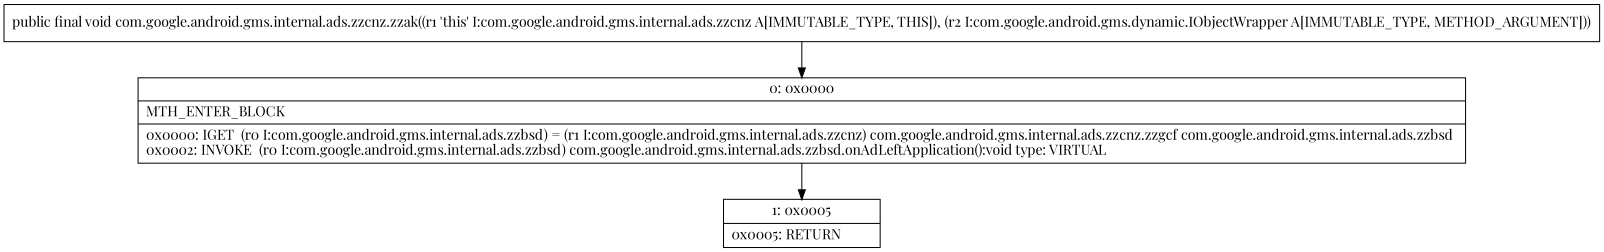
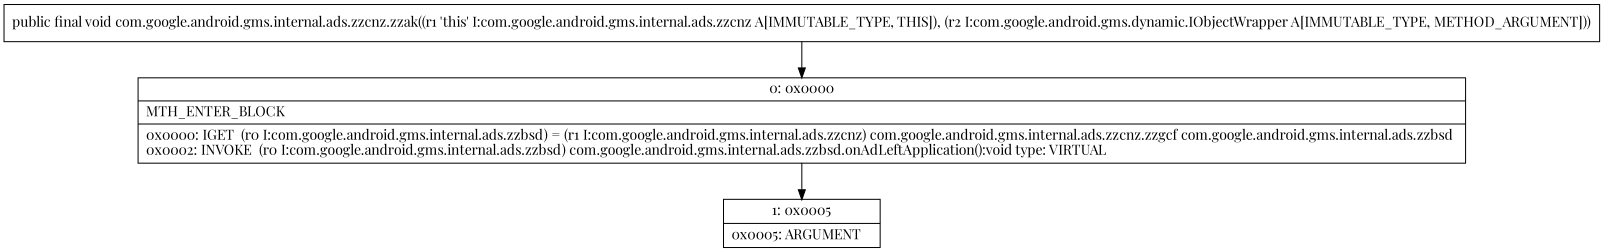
  digraph {
    fontname="Playfair Display"
    node [shape=record fontname="Playfair Display"]
    edge [fontname="Playfair Display"]
    n1 [label="{0\:\ 0x0000|MTH_ENTER_BLOCK\l|0x0000: IGET  (r0 I:com.google.android.gms.internal.ads.zzbsd) = (r1 I:com.google.android.gms.internal.ads.zzcnz) com.google.android.gms.internal.ads.zzcnz.zzgcf com.google.android.gms.internal.ads.zzbsd \l0x0002: INVOKE  (r0 I:com.google.android.gms.internal.ads.zzbsd) com.google.android.gms.internal.ads.zzbsd.onAdLeftApplication():void type: VIRTUAL \l}"]
-   n2 [label="{1\:\ 0x0005|0x0005: RETURN   \l}"]
+   n2 [label="{1\:\ 0x0005|0x0005: ARGUMENT   \l}"]
    n3 [label="{public final void com.google.android.gms.internal.ads.zzcnz.zzak((r1 'this' I:com.google.android.gms.internal.ads.zzcnz A[IMMUTABLE_TYPE, THIS]), (r2 I:com.google.android.gms.dynamic.IObjectWrapper A[IMMUTABLE_TYPE, METHOD_ARGUMENT])) }"]
    n1 -> n2
    n3 -> n1
  }
